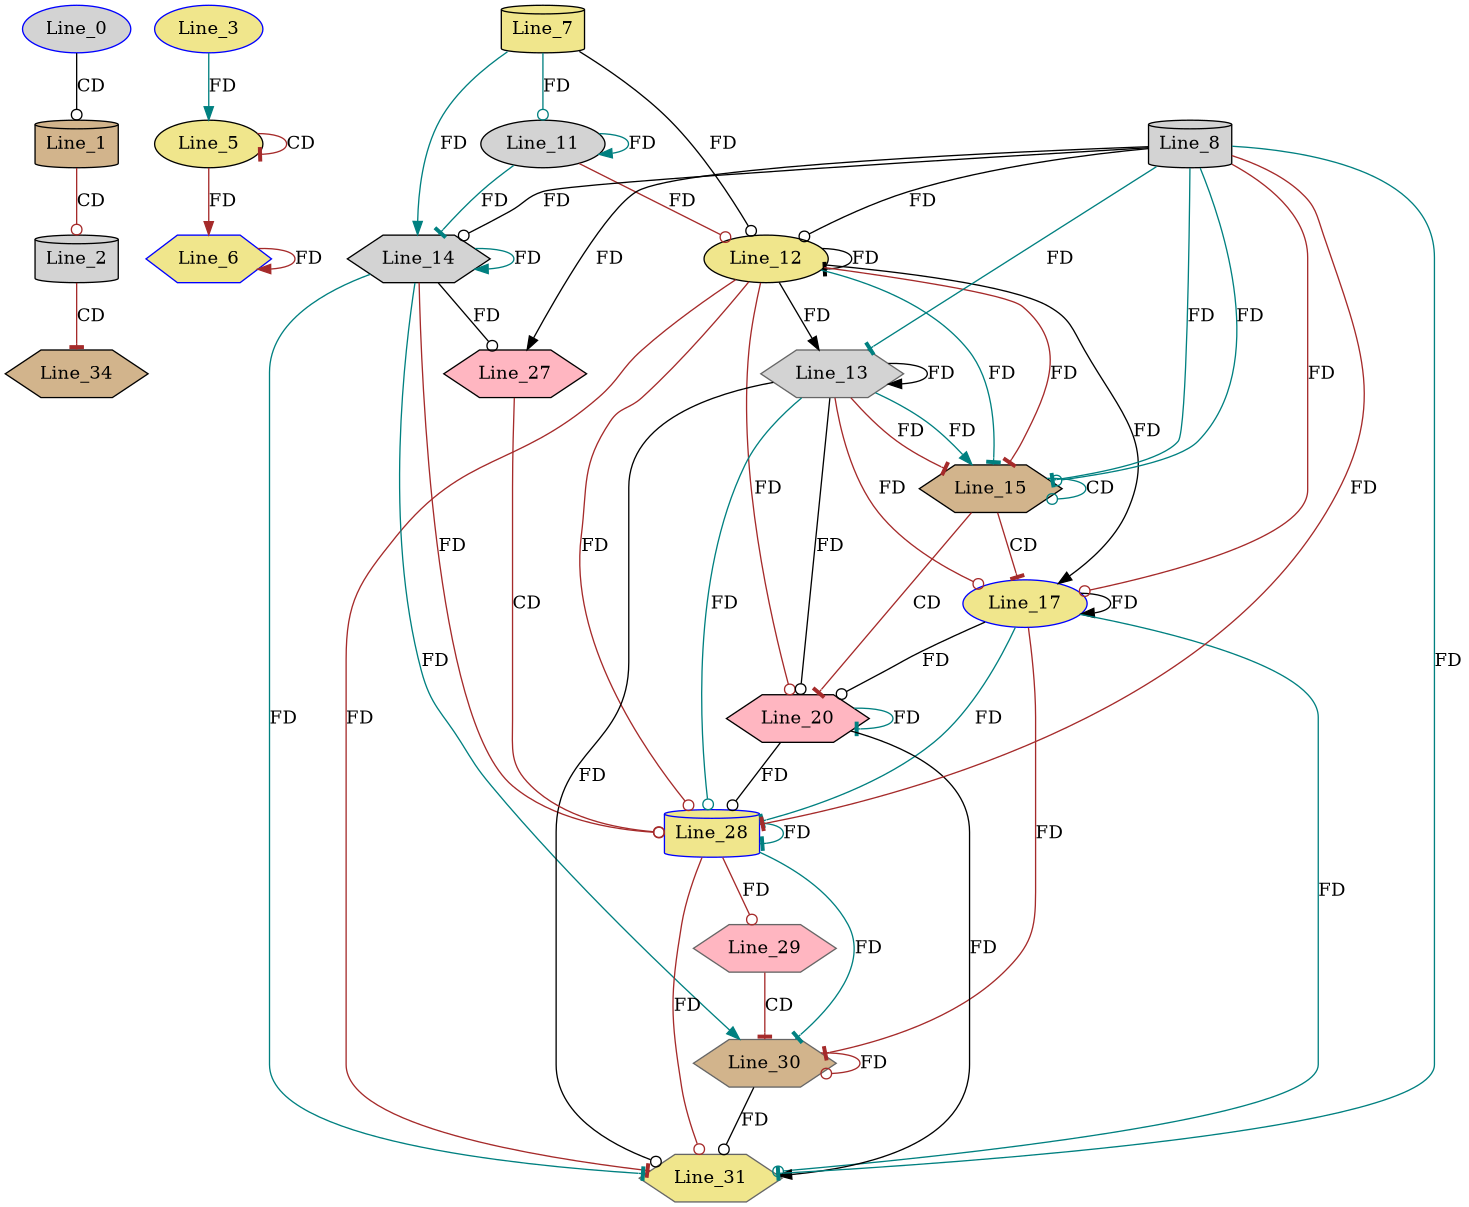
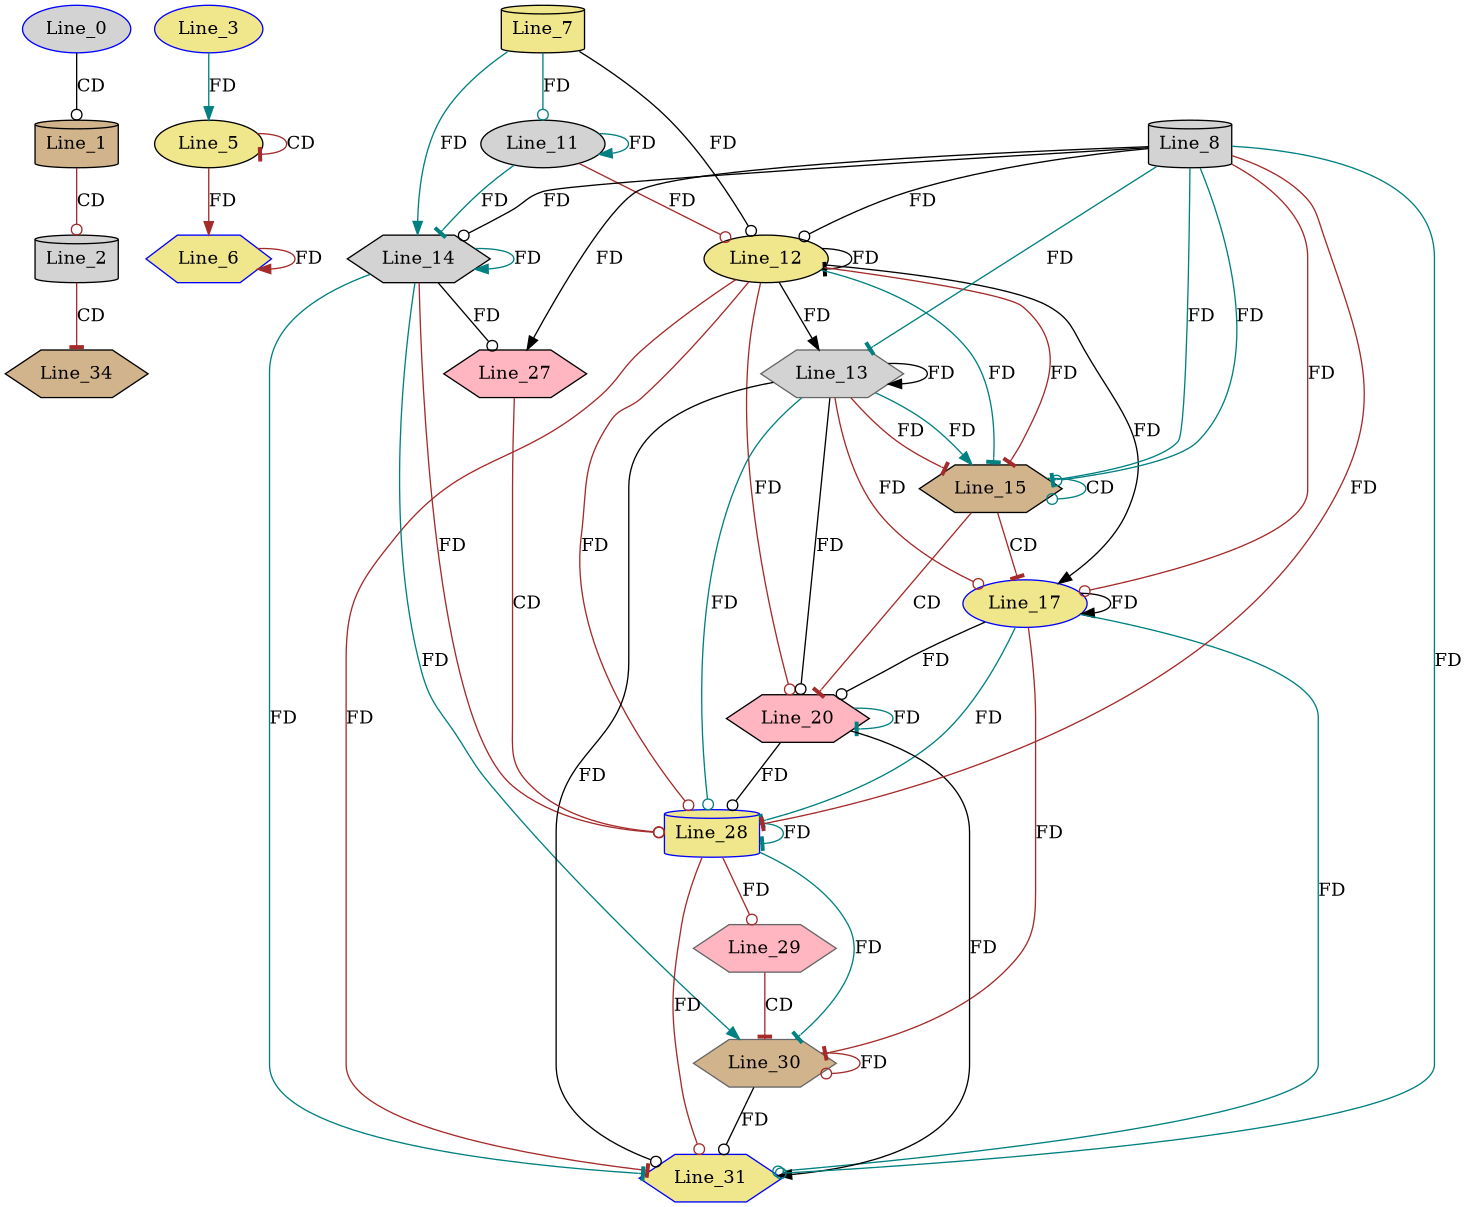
  digraph {
    node [color=black fillcolor=khaki shape=hexagon style=filled]
    edge [arrowhead=odot color=brown]
    Line_0 [color=blue fillcolor=lightgrey shape=ellipse]
    Line_1 [fillcolor=tan shape=cylinder]
    Line_2 [fillcolor=lightgrey shape=cylinder]
    Line_34 [fillcolor=tan]
    Line_5 [shape=ellipse]
    Line_6 [color=blue]
    Line_3 [color=blue shape=ellipse]
    Line_7 [shape=cylinder]
    Line_11 [fillcolor=lightgrey shape=ellipse]
    Line_12 [shape=ellipse]
    Line_14 [fillcolor=lightgrey]
    Line_13 [color=gray40 fillcolor=lightgrey]
    Line_15 [fillcolor=tan]
    Line_17 [color=blue shape=ellipse]
    Line_20 [fillcolor=lightpink]
    Line_28 [color=blue shape=cylinder]
-   Line_31 [color=gray40]
+   Line_31 [color=blue]
    Line_27 [fillcolor=lightpink]
    Line_30 [color=gray40 fillcolor=tan]
    Line_8 [fillcolor=lightgrey shape=cylinder]
    Line_29 [color=gray40 fillcolor=lightpink]
    Line_0 -> Line_1 [color=black label=CD]
    Line_1 -> Line_2 [label=CD]
    Line_2 -> Line_34 [arrowhead=tee label=CD]
    Line_5 -> Line_5 [arrowhead=tee label=CD]
    Line_5 -> Line_6 [arrowhead=normal label=FD]
    Line_6 -> Line_6 [arrowhead=normal label=FD]
    Line_3 -> Line_5 [arrowhead=normal color=teal label=FD]
    Line_7 -> Line_11 [color=teal label=FD]
    Line_7 -> Line_12 [color=black label=FD]
    Line_7 -> Line_14 [arrowhead=normal color=teal label=FD]
    Line_11 -> Line_11 [arrowhead=normal color=teal label=FD]
    Line_11 -> Line_12 [label=FD]
    Line_11 -> Line_14 [arrowhead=tee color=teal label=FD]
    Line_12 -> Line_12 [arrowhead=tee color=black label=FD]
    Line_12 -> Line_13 [arrowhead=normal color=black label=FD]
    Line_12 -> Line_15 [arrowhead=tee label=FD]
    Line_12 -> Line_15 [arrowhead=tee color=teal label=FD]
    Line_12 -> Line_17 [arrowhead=normal color=black label=FD]
    Line_12 -> Line_20 [label=FD]
    Line_12 -> Line_28 [label=FD]
    Line_12 -> Line_31 [arrowhead=tee label=FD]
    Line_14 -> Line_14 [arrowhead=normal color=teal label=FD]
    Line_14 -> Line_28 [label=FD]
    Line_14 -> Line_31 [arrowhead=tee color=teal label=FD]
    Line_14 -> Line_27 [color=black label=FD]
    Line_14 -> Line_30 [arrowhead=normal color=teal label=FD]
    Line_13 -> Line_13 [arrowhead=normal color=black label=FD]
    Line_13 -> Line_15 [arrowhead=tee label=FD]
    Line_13 -> Line_15 [arrowhead=normal color=teal label=FD]
    Line_13 -> Line_17 [label=FD]
    Line_13 -> Line_20 [color=black label=FD]
    Line_13 -> Line_28 [color=teal label=FD]
    Line_13 -> Line_31 [color=black label=FD]
    Line_15 -> Line_15 [color=teal label=CD]
    Line_15 -> Line_17 [arrowhead=tee label=CD]
    Line_15 -> Line_20 [arrowhead=tee label=CD]
    Line_17 -> Line_17 [arrowhead=normal color=black label=FD]
    Line_17 -> Line_20 [color=black label=FD]
    Line_17 -> Line_28 [arrowhead=tee color=teal label=FD]
    Line_17 -> Line_31 [color=teal label=FD]
    Line_17 -> Line_30 [arrowhead=tee label=FD]
    Line_20 -> Line_20 [arrowhead=tee color=teal label=FD]
    Line_20 -> Line_28 [color=black label=FD]
    Line_20 -> Line_31 [arrowhead=normal color=black label=FD]
    Line_28 -> Line_28 [arrowhead=tee color=teal label=FD]
    Line_28 -> Line_31 [label=FD]
    Line_28 -> Line_30 [arrowhead=tee color=teal label=FD]
    Line_28 -> Line_29 [label=FD]
    Line_27 -> Line_28 [label=CD]
    Line_30 -> Line_31 [color=black label=FD]
    Line_30 -> Line_30 [label=FD]
    Line_8 -> Line_12 [color=black label=FD]
    Line_8 -> Line_14 [color=black label=FD]
    Line_8 -> Line_13 [arrowhead=tee color=teal label=FD]
    Line_8 -> Line_15 [arrowhead=tee color=teal label=FD]
    Line_8 -> Line_15 [color=teal label=FD]
    Line_8 -> Line_17 [label=FD]
    Line_8 -> Line_28 [arrowhead=tee label=FD]
-   Line_8 -> Line_31 [arrowhead=tee color=teal label=FD]
+   Line_8 -> Line_31 [color=teal label=FD]
    Line_8 -> Line_27 [arrowhead=normal color=black label=FD]
    Line_29 -> Line_30 [arrowhead=tee label=CD]
  }
